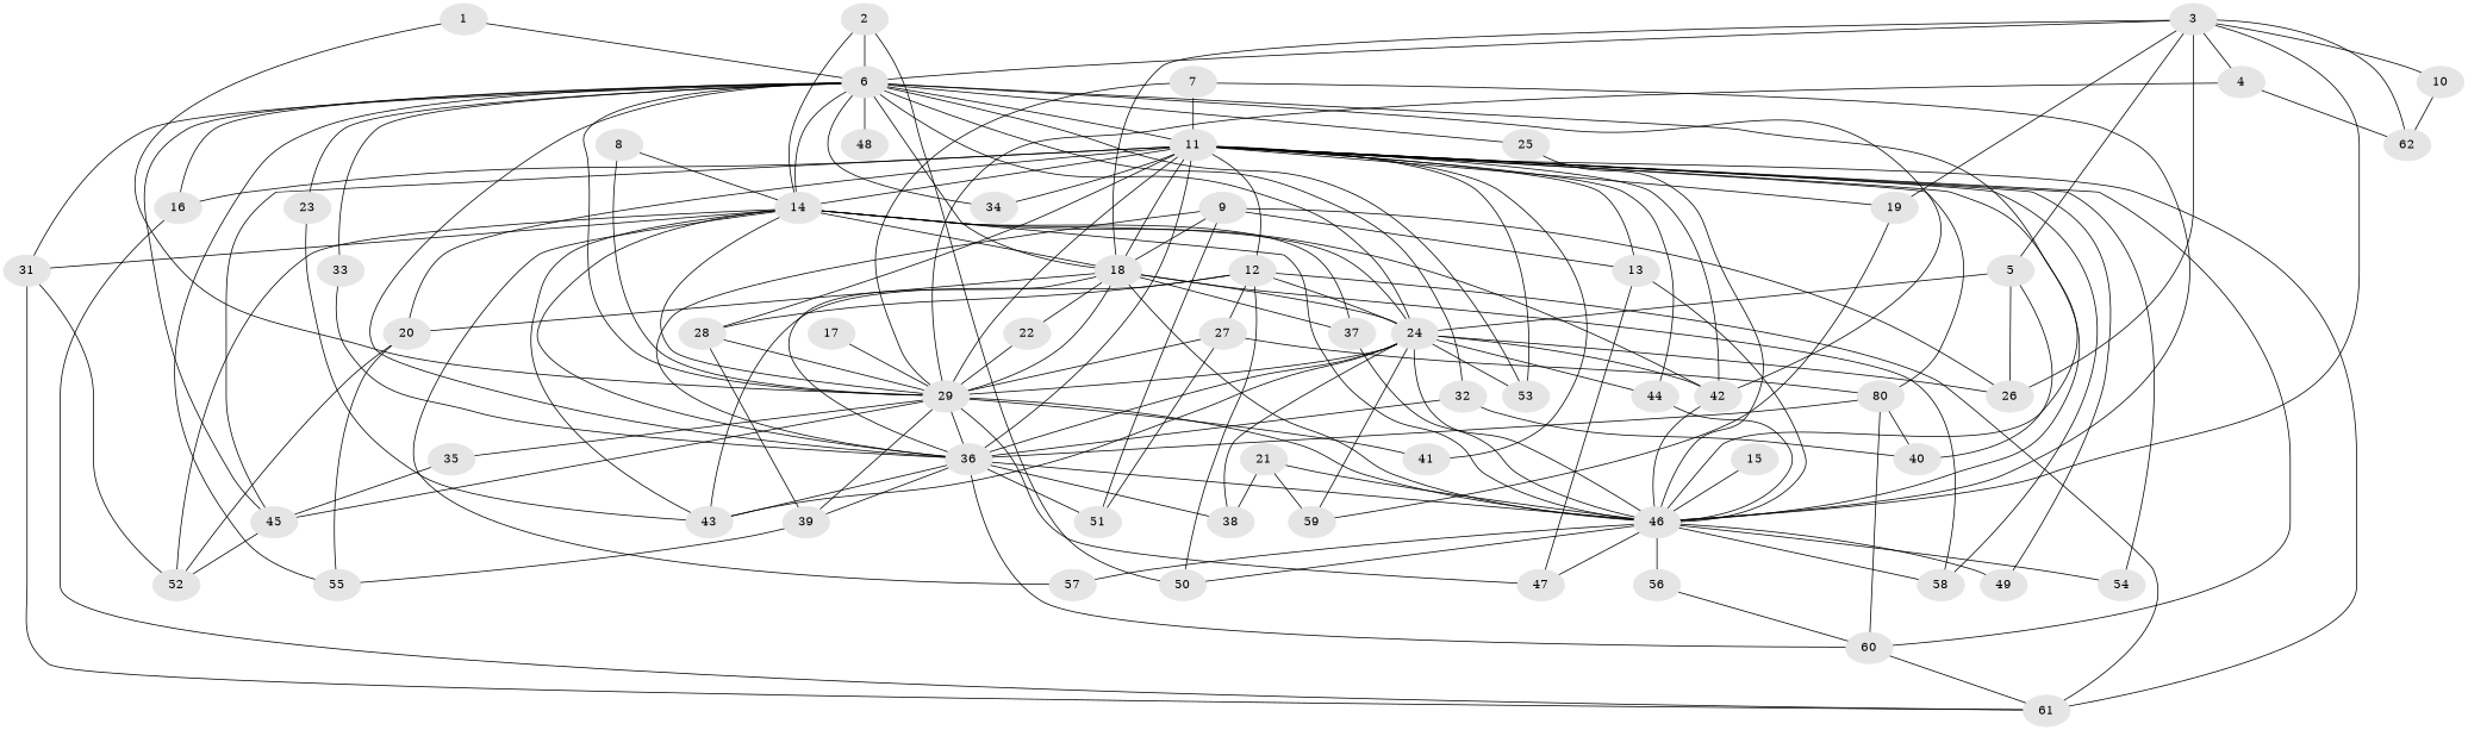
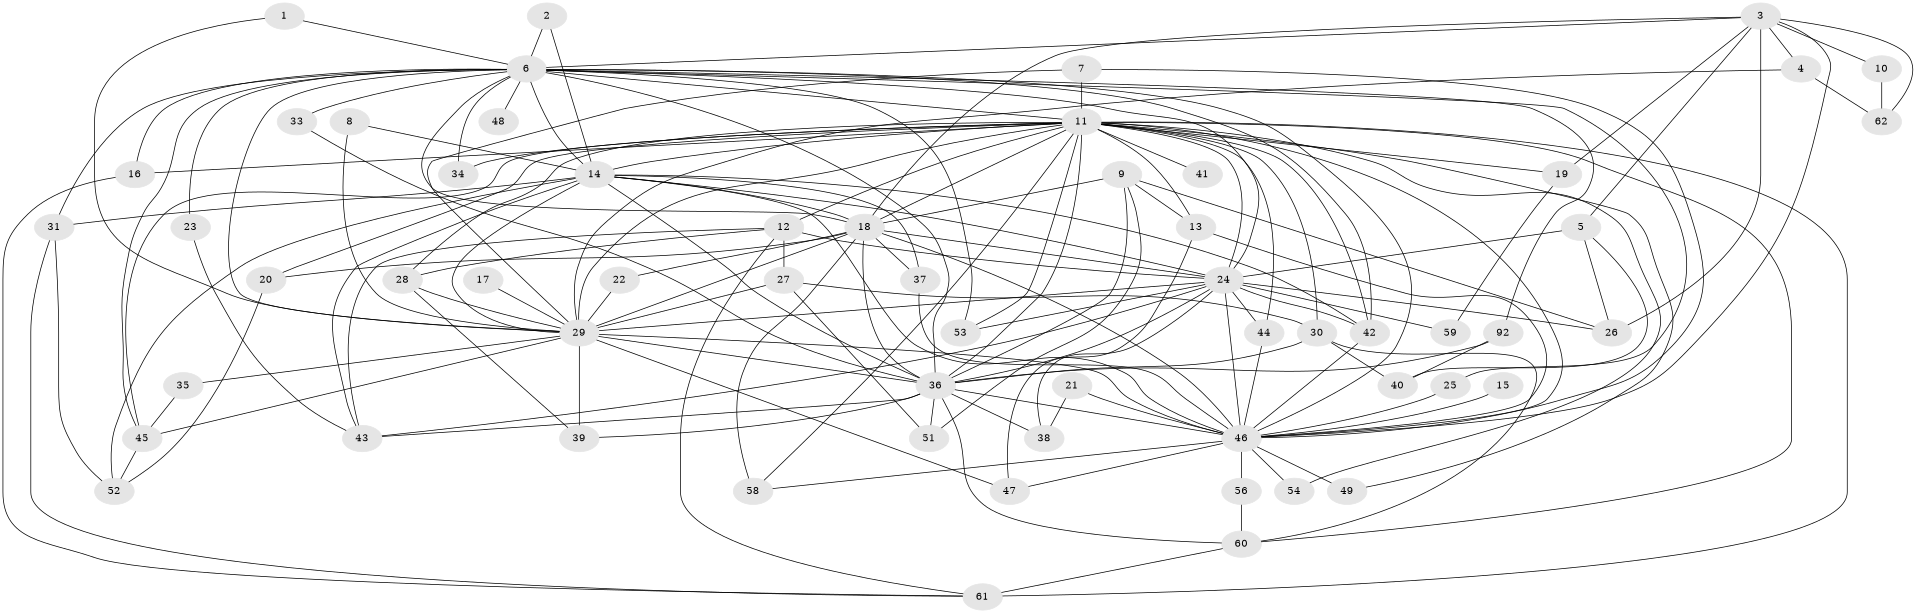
  graph {
    node [color=gray90 style=filled]
    edge [weight=1.0]
    1
    6
    29
    14
    46
    24
    11
    16
    18
    23
    25
    31
-   32
+   32 [label=92]
    33
    34
    36
    42
    45
    48
    53
-   55
    41
    47
    39
    35
    2
-   50
    43
    37
    52
-   57
    3
    4
    5
    10
    19
    26
    62
    40
    59
    49
    54
    58
    56
    44
    38
    13
    12
    20
    28
-   30 [label=80]
+   30
    60
    61
    22
    51
    7
    8
    9
    27
    15
    17
    21
    1 -- 6
    1 -- 29
    6 -- 29
    6 -- 14
    6 -- 46
    6 -- 24 [weight=2.0]
    6 -- 11 [weight=2.0]
    6 -- 16 [weight=2.0]
    6 -- 18 [weight=2.0]
    6 -- 23
    6 -- 25
    6 -- 31
    6 -- 32
    6 -- 33
    6 -- 34
    6 -- 36
    6 -- 42
    6 -- 45
    6 -- 48
    6 -- 53
-   6 -- 55
    29 -- 46
    29 -- 36
    29 -- 45
-   29 -- 41
    29 -- 47
    29 -- 39
    29 -- 35
    14 -- 29
    14 -- 46 [weight=2.0]
    14 -- 24 [weight=3.0]
    14 -- 18
    14 -- 31
    14 -- 36
    14 -- 42
    14 -- 43
    14 -- 37
    14 -- 52
-   14 -- 57
    46 -- 47
-   46 -- 50
-   46 -- 57
    46 -- 49 [weight=2.0]
    46 -- 54
    46 -- 58
    46 -- 56 [weight=2.0]
    24 -- 29 [weight=3.0]
    24 -- 46 [weight=4.0]
    24 -- 36 [weight=2.0]
    24 -- 42
    24 -- 53
    24 -- 43
    24 -- 26
    24 -- 59
    24 -- 44
    24 -- 38
    11 -- 29 [weight=3.0]
    11 -- 14 [weight=2.0]
    11 -- 46 [weight=3.0]
+   11 -- 24 [weight=5.0]
    11 -- 16
    11 -- 18 [weight=3.0]
    11 -- 34 [weight=2.0]
    11 -- 36 [weight=4.0]
    11 -- 42
    11 -- 45 [weight=2.0]
    11 -- 53
    11 -- 41
    11 -- 19
    11 -- 49
    11 -- 54
    11 -- 58
    11 -- 44 [weight=2.0]
    11 -- 13 [weight=2.0]
    11 -- 12
    11 -- 20 [weight=2.0]
    11 -- 28
    11 -- 30
    11 -- 60
    11 -- 61 [weight=2.0]
    16 -- 61
    18 -- 29
    18 -- 46
    18 -- 24 [weight=4.0]
    18 -- 36
    18 -- 37
    18 -- 58
    18 -- 20
    18 -- 22
    23 -- 43
    25 -- 46
    31 -- 52
    31 -- 61
    32 -- 36
    32 -- 40
    33 -- 36
    36 -- 46
    36 -- 39
    36 -- 43
    36 -- 38
    36 -- 60
    36 -- 51
    42 -- 46
    45 -- 52
-   39 -- 55
    35 -- 45
    2 -- 6
    2 -- 14
-   2 -- 50
    37 -- 46
    3 -- 6
    3 -- 46 [weight=2.0]
    3 -- 18 [weight=2.0]
    3 -- 4
    3 -- 5
    3 -- 10
    3 -- 19
    3 -- 26
    3 -- 62
    4 -- 29
    4 -- 62
    5 -- 24
    5 -- 26
    5 -- 40
    10 -- 62
    19 -- 59
    56 -- 60
    44 -- 46
    13 -- 46
    13 -- 47
    12 -- 24 [weight=2.0]
-   12 -- 50
    12 -- 43
    12 -- 28
    12 -- 61
    12 -- 27
-   20 -- 55
    20 -- 52
    28 -- 29 [weight=2.0]
    28 -- 39
    30 -- 36
    30 -- 40
    30 -- 60
    60 -- 61
    22 -- 29
    7 -- 29
    7 -- 46
    7 -- 11
    8 -- 29
    8 -- 14
    9 -- 18
    9 -- 36
    9 -- 26
    9 -- 13
    9 -- 51
    27 -- 29
    27 -- 30
    27 -- 51
    15 -- 46
    17 -- 29
    21 -- 46 [weight=2.0]
-   21 -- 59
    21 -- 38
  }
